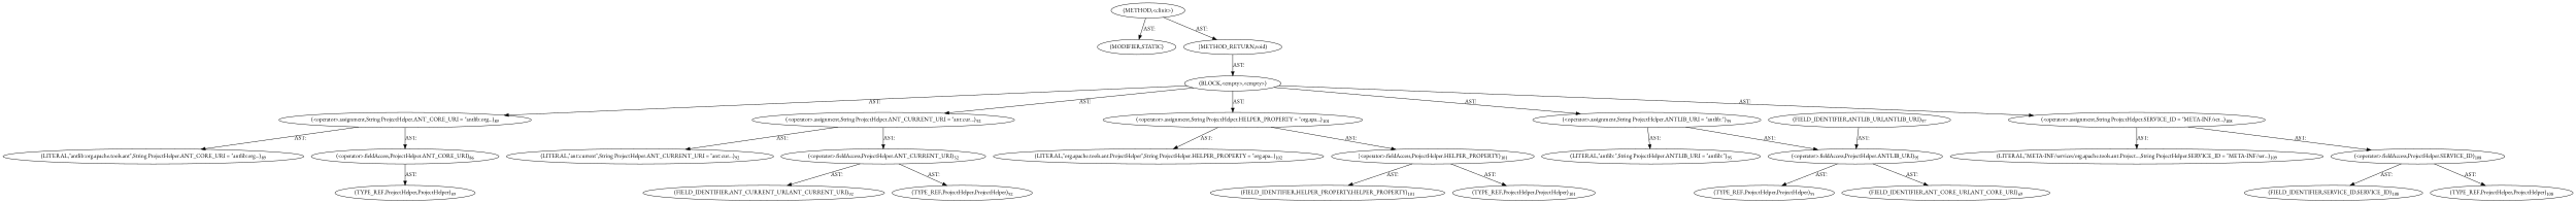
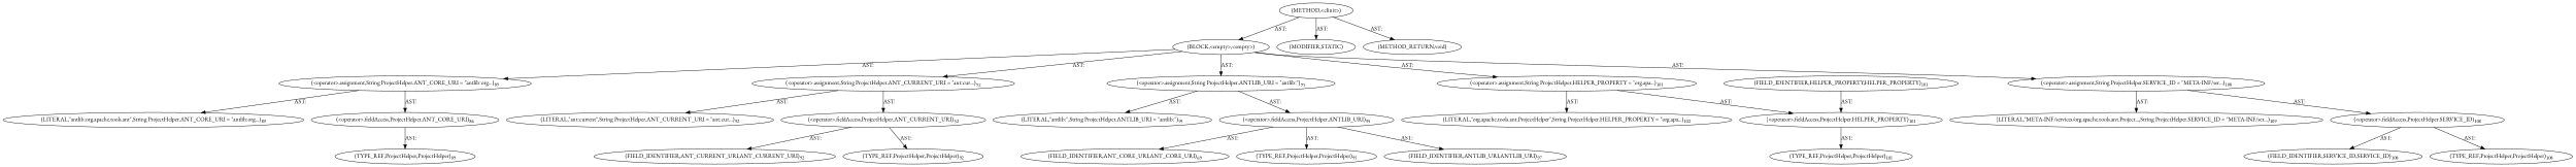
  digraph {
    fontname="EB Garamond"
    node [fontname="EB Garamond"]
    edge [fontname="EB Garamond"]
    n1 [label=<(METHOD,&lt;clinit&gt;)>]
    n2 [label=<(BLOCK,&lt;empty&gt;,&lt;empty&gt;)>]
    n3 [label=<(MODIFIER,STATIC)>]
    n4 [label=<(METHOD_RETURN,void)>]
    n5 [label=<(&lt;operator&gt;.assignment,String ProjectHelper.ANT_CORE_URI = &quot;antlib:org...)<SUB>89</SUB>>]
    n6 [label=<(&lt;operator&gt;.assignment,String ProjectHelper.ANT_CURRENT_URI = &quot;ant:cur...)<SUB>92</SUB>>]
    n7 [label=<(&lt;operator&gt;.assignment,String ProjectHelper.ANTLIB_URI = &quot;antlib:&quot;)<SUB>95</SUB>>]
    n8 [label=<(&lt;operator&gt;.assignment,String ProjectHelper.HELPER_PROPERTY = &quot;org.apa...)<SUB>101</SUB>>]
    n9 [label=<(&lt;operator&gt;.assignment,String ProjectHelper.SERVICE_ID = &quot;META-INF/ser...)<SUB>108</SUB>>]
    n10 [label=<(&lt;operator&gt;.fieldAccess,ProjectHelper.ANT_CORE_URI)<SUB>86</SUB>>]
    n11 [label=<(LITERAL,&quot;antlib:org.apache.tools.ant&quot;,String ProjectHelper.ANT_CORE_URI = &quot;antlib:org...)<SUB>89</SUB>>]
    n12 [label=<(&lt;operator&gt;.fieldAccess,ProjectHelper.ANT_CURRENT_URI)<SUB>52</SUB>>]
    n13 [label=<(LITERAL,&quot;ant:current&quot;,String ProjectHelper.ANT_CURRENT_URI = &quot;ant:cur...)<SUB>92</SUB>>]
    n14 [label=<(&lt;operator&gt;.fieldAccess,ProjectHelper.ANTLIB_URI)<SUB>95</SUB>>]
    n15 [label=<(LITERAL,&quot;antlib:&quot;,String ProjectHelper.ANTLIB_URI = &quot;antlib:&quot;)<SUB>95</SUB>>]
    n16 [label=<(&lt;operator&gt;.fieldAccess,ProjectHelper.HELPER_PROPERTY)<SUB>101</SUB>>]
    n17 [label=<(LITERAL,&quot;org.apache.tools.ant.ProjectHelper&quot;,String ProjectHelper.HELPER_PROPERTY = &quot;org.apa...)<SUB>102</SUB>>]
    n18 [label=<(&lt;operator&gt;.fieldAccess,ProjectHelper.SERVICE_ID)<SUB>108</SUB>>]
    n19 [label=<(LITERAL,&quot;META-INF/services/org.apache.tools.ant.Project...,String ProjectHelper.SERVICE_ID = &quot;META-INF/ser...)<SUB>109</SUB>>]
    n20 [label=<(TYPE_REF,ProjectHelper,ProjectHelper)<SUB>89</SUB>>]
    n21 [label=<(FIELD_IDENTIFIER,ANT_CORE_URI,ANT_CORE_URI)<SUB>69</SUB>>]
    n22 [label=<(TYPE_REF,ProjectHelper,ProjectHelper)<SUB>92</SUB>>]
    n23 [label=<(FIELD_IDENTIFIER,ANT_CURRENT_URI,ANT_CURRENT_URI)<SUB>92</SUB>>]
    n24 [label=<(TYPE_REF,ProjectHelper,ProjectHelper)<SUB>95</SUB>>]
    n25 [label=<(FIELD_IDENTIFIER,ANTLIB_URI,ANTLIB_URI)<SUB>97</SUB>>]
    n26 [label=<(TYPE_REF,ProjectHelper,ProjectHelper)<SUB>101</SUB>>]
    n27 [label=<(FIELD_IDENTIFIER,HELPER_PROPERTY,HELPER_PROPERTY)<SUB>101</SUB>>]
    n28 [label=<(TYPE_REF,ProjectHelper,ProjectHelper)<SUB>108</SUB>>]
    n29 [label=<(FIELD_IDENTIFIER,SERVICE_ID,SERVICE_ID)<SUB>108</SUB>>]
-   n4 -> n2 [label="AST: "]
+   n1 -> n2 [label="AST: "]
    n1 -> n3 [label="AST: "]
    n1 -> n4 [label="AST: "]
    n2 -> n5 [label="AST: "]
    n2 -> n6 [label="AST: "]
    n2 -> n7 [label="AST: "]
    n2 -> n8 [label="AST: "]
    n2 -> n9 [label="AST: "]
    n5 -> n10 [label="AST: "]
    n5 -> n11 [label="AST: "]
    n6 -> n12 [label="AST: "]
    n6 -> n13 [label="AST: "]
    n7 -> n14 [label="AST: "]
    n7 -> n15 [label="AST: "]
    n8 -> n16 [label="AST: "]
    n8 -> n17 [label="AST: "]
    n9 -> n18 [label="AST: "]
    n9 -> n19 [label="AST: "]
    n10 -> n20 [label="AST: "]
    n12 -> n22 [label="AST: "]
    n12 -> n23 [label="AST: "]
    n14 -> n21 [label="AST: "]
    n14 -> n24 [label="AST: "]
-   n25 -> n14 [label="AST: "]
+   n14 -> n25 [label="AST: "]
    n16 -> n26 [label="AST: "]
-   n16 -> n27 [label="AST: "]
+   n27 -> n16 [label="AST: "]
    n18 -> n28 [label="AST: "]
    n18 -> n29 [label="AST: "]
  }
